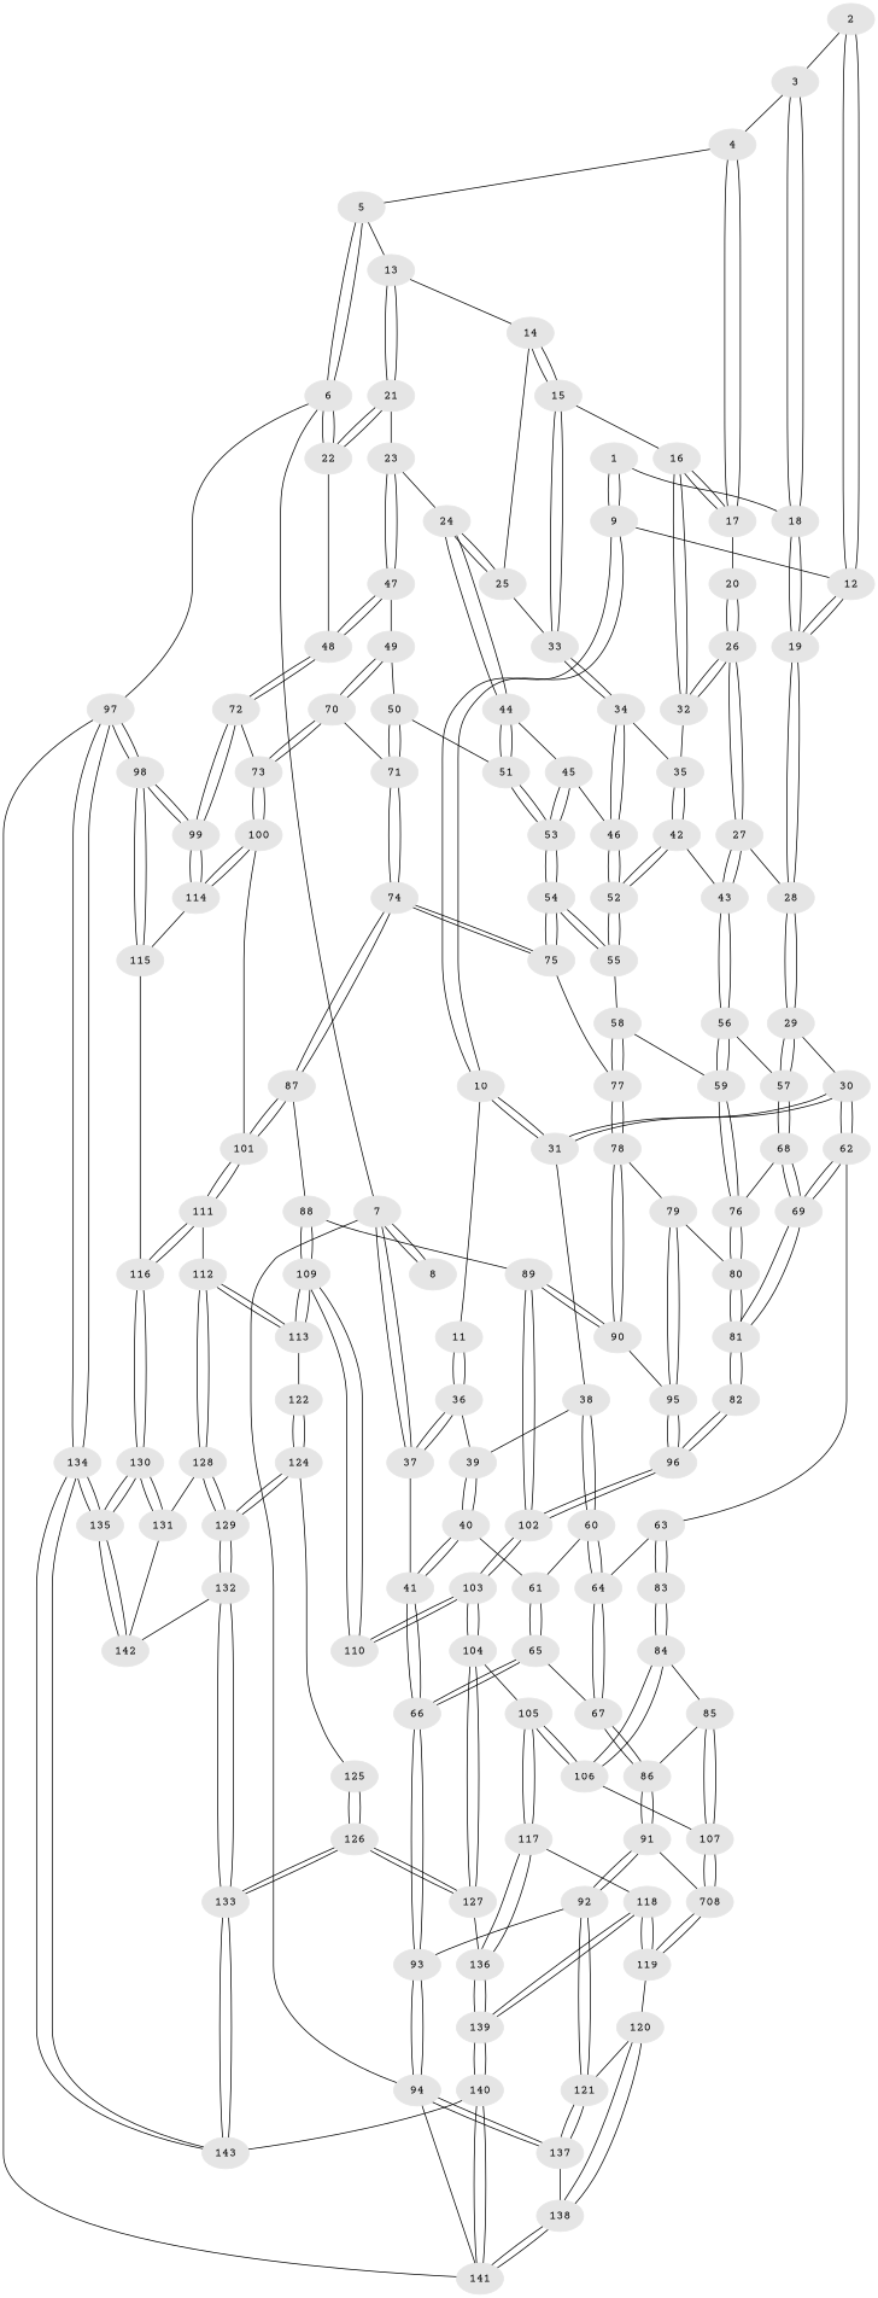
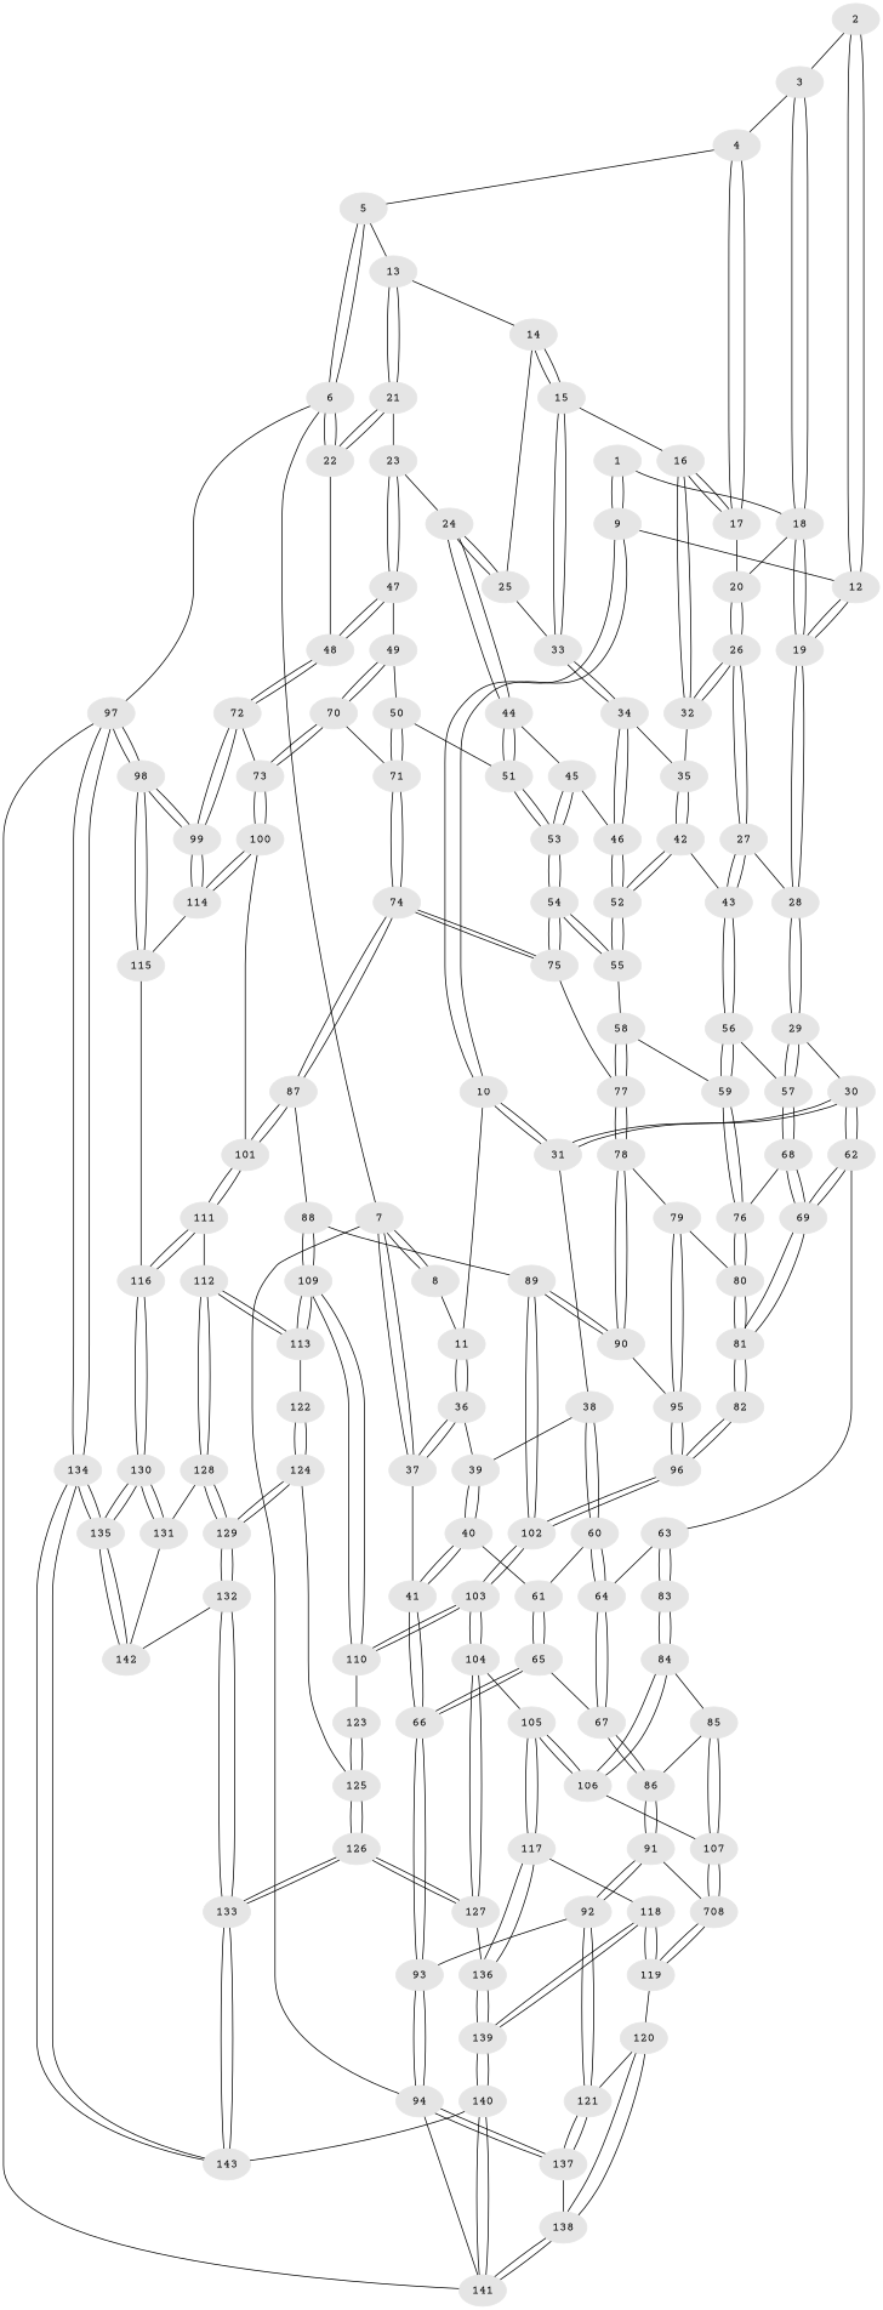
  graph {
    fontname="Courier Prime"
    node [color=gray90 fontname="Courier Prime" style=filled]
    edge [fontname="Courier Prime"]
    1
    9
    18
    2
    3
    12
    10
    4
    19
    5
    17
    20
    6
    13
    7
    22
    97
    14
    21
    8
    37
    94
    48
    141
    98
    134
    11
    41
    137
    36
    31
    38
    39
    28
    15
    25
    23
    16
    33
    32
    34
    35
    26
    29
    27
    24
    47
    72
    44
    49
    45
    51
    43
    56
    30
    57
    62
    68
    63
    69
    60
    42
    46
    52
    40
    66
    61
    64
    65
    93
    55
    59
    53
    54
    50
    70
    73
    99
    71
    74
    58
    75
    77
    76
    78
    80
    67
    83
    81
    84
    86
    91
    82
    100
    87
    114
    101
    88
    79
    90
    95
    96
    102
    85
    106
    107
    n107 [label=708]
    92
    89
    109
    111
    110
    113
    103
    121
    119
    138
    115
    135
    143
    116
    112
    104
    105
    127
+   123
    117
    136
    118
    120
    122
    125
    128
    130
    129
    131
    124
    139
    140
    126
    132
    133
    142
    1 -- 9
    1 -- 9
    1 -- 18
    9 -- 12
    9 -- 10
    9 -- 10
    18 -- 19
    18 -- 19
+   18 -- 20
    2 -- 3
    2 -- 12
    2 -- 12
    3 -- 18
    3 -- 18
    3 -- 4
    12 -- 19
    12 -- 19
    10 -- 11
    10 -- 31
    10 -- 31
    4 -- 5
    4 -- 17
    4 -- 17
    19 -- 28
    19 -- 28
    5 -- 6
    5 -- 6
    5 -- 13
    17 -- 20
    20 -- 26
    20 -- 26
    6 -- 7
    6 -- 22
    6 -- 22
    6 -- 97
    13 -- 14
    13 -- 21
    13 -- 21
    7 -- 8
    7 -- 8
    7 -- 37
    7 -- 37
    7 -- 94
    22 -- 48
    97 -- 141
    97 -- 98
    97 -- 98
    97 -- 134
    97 -- 134
    14 -- 15
    14 -- 15
    14 -- 25
    21 -- 22
    21 -- 22
    21 -- 23
+   8 -- 11
    37 -- 41
    94 -- 141
    94 -- 137
    94 -- 137
    48 -- 72
    48 -- 72
    98 -- 99
    98 -- 99
    98 -- 115
    98 -- 115
    134 -- 135
    134 -- 135
    134 -- 143
    134 -- 143
    11 -- 36
    11 -- 36
    41 -- 66
    41 -- 66
    137 -- 138
    36 -- 37
    36 -- 37
    36 -- 39
    31 -- 38
    38 -- 39
    38 -- 60
    38 -- 60
    39 -- 40
    39 -- 40
    28 -- 29
    28 -- 29
    15 -- 16
    15 -- 33
    15 -- 33
    25 -- 33
    23 -- 24
    23 -- 47
    23 -- 47
    16 -- 17
    16 -- 17
    16 -- 32
    16 -- 32
    33 -- 34
    33 -- 34
    32 -- 35
    34 -- 35
    34 -- 46
    34 -- 46
    35 -- 42
    35 -- 42
    26 -- 32
    26 -- 32
    26 -- 27
    26 -- 27
    29 -- 30
    29 -- 57
    29 -- 57
    27 -- 28
    27 -- 43
    27 -- 43
    24 -- 25
    24 -- 25
    24 -- 44
    24 -- 44
    47 -- 48
    47 -- 48
    47 -- 49
    72 -- 73
    72 -- 99
    72 -- 99
    44 -- 45
    44 -- 51
    44 -- 51
    49 -- 50
    49 -- 70
    49 -- 70
    45 -- 46
    45 -- 53
    45 -- 53
    51 -- 53
    51 -- 53
    43 -- 56
    43 -- 56
    56 -- 57
    56 -- 59
    56 -- 59
    30 -- 31
    30 -- 31
    30 -- 62
    30 -- 62
    57 -- 68
    57 -- 68
    62 -- 63
    62 -- 69
    62 -- 69
    68 -- 69
    68 -- 69
    68 -- 76
    63 -- 64
    63 -- 83
    63 -- 83
    69 -- 81
    69 -- 81
    60 -- 61
    60 -- 64
    60 -- 64
    42 -- 43
    42 -- 52
    42 -- 52
    46 -- 52
    46 -- 52
    52 -- 55
    52 -- 55
    40 -- 41
    40 -- 41
    40 -- 61
    66 -- 93
    66 -- 93
    61 -- 65
    61 -- 65
    64 -- 67
    64 -- 67
    65 -- 66
    65 -- 66
    65 -- 67
    93 -- 94
    93 -- 94
    55 -- 58
    59 -- 76
    59 -- 76
    53 -- 54
    53 -- 54
    54 -- 55
    54 -- 55
    54 -- 75
    54 -- 75
    50 -- 51
    50 -- 71
    50 -- 71
    70 -- 73
    70 -- 73
    70 -- 71
    73 -- 100
    73 -- 100
    99 -- 114
    99 -- 114
    71 -- 74
    71 -- 74
    74 -- 75
    74 -- 75
    74 -- 87
    74 -- 87
    58 -- 59
    58 -- 77
    58 -- 77
    75 -- 77
    77 -- 78
    77 -- 78
    76 -- 80
    76 -- 80
    78 -- 79
    78 -- 90
    78 -- 90
    80 -- 81
    80 -- 81
    67 -- 86
    67 -- 86
    83 -- 84
    83 -- 84
    81 -- 82
    81 -- 82
    84 -- 85
    84 -- 106
    84 -- 106
    86 -- 91
    86 -- 91
    91 -- n107
    91 -- 92
    91 -- 92
    82 -- 96
    82 -- 96
    100 -- 114
    100 -- 114
    100 -- 101
    87 -- 101
    87 -- 101
    87 -- 88
    114 -- 115
    101 -- 111
    101 -- 111
    88 -- 89
    88 -- 109
    88 -- 109
    79 -- 80
    79 -- 95
    79 -- 95
    90 -- 95
    95 -- 96
    95 -- 96
    96 -- 102
    96 -- 102
    102 -- 103
    102 -- 103
    85 -- 86
    85 -- 107
    85 -- 107
    106 -- 107
    107 -- n107
    107 -- n107
    n107 -- 119
    n107 -- 119
    92 -- 93
    92 -- 121
    92 -- 121
    89 -- 90
    89 -- 90
    89 -- 102
    89 -- 102
    109 -- 110
    109 -- 110
    109 -- 113
    109 -- 113
    111 -- 116
    111 -- 116
    111 -- 112
+   110 -- 123
    113 -- 122
    103 -- 110
    103 -- 110
    103 -- 104
    103 -- 104
    121 -- 137
    121 -- 137
    119 -- 120
    138 -- 141
    138 -- 141
    115 -- 116
    135 -- 142
    135 -- 142
    116 -- 130
    116 -- 130
    112 -- 113
    112 -- 113
    112 -- 128
    112 -- 128
    104 -- 105
    104 -- 127
    104 -- 127
    105 -- 106
    105 -- 106
    105 -- 117
    105 -- 117
    127 -- 136
+   123 -- 125
+   123 -- 125
    117 -- 136
    117 -- 136
    117 -- 118
    136 -- 139
    136 -- 139
    118 -- 119
    118 -- 119
    118 -- 139
    118 -- 139
    120 -- 121
    120 -- 138
    120 -- 138
    122 -- 124
    122 -- 124
    125 -- 126
    125 -- 126
    128 -- 129
    128 -- 129
    128 -- 131
    130 -- 135
    130 -- 135
    130 -- 131
    130 -- 131
    129 -- 132
    129 -- 132
    131 -- 142
    124 -- 125
    124 -- 129
    124 -- 129
    139 -- 140
    139 -- 140
    140 -- 141
    140 -- 141
    140 -- 143
    126 -- 127
    126 -- 127
    126 -- 133
    126 -- 133
    132 -- 133
    132 -- 133
    132 -- 142
    133 -- 143
    133 -- 143
  }
